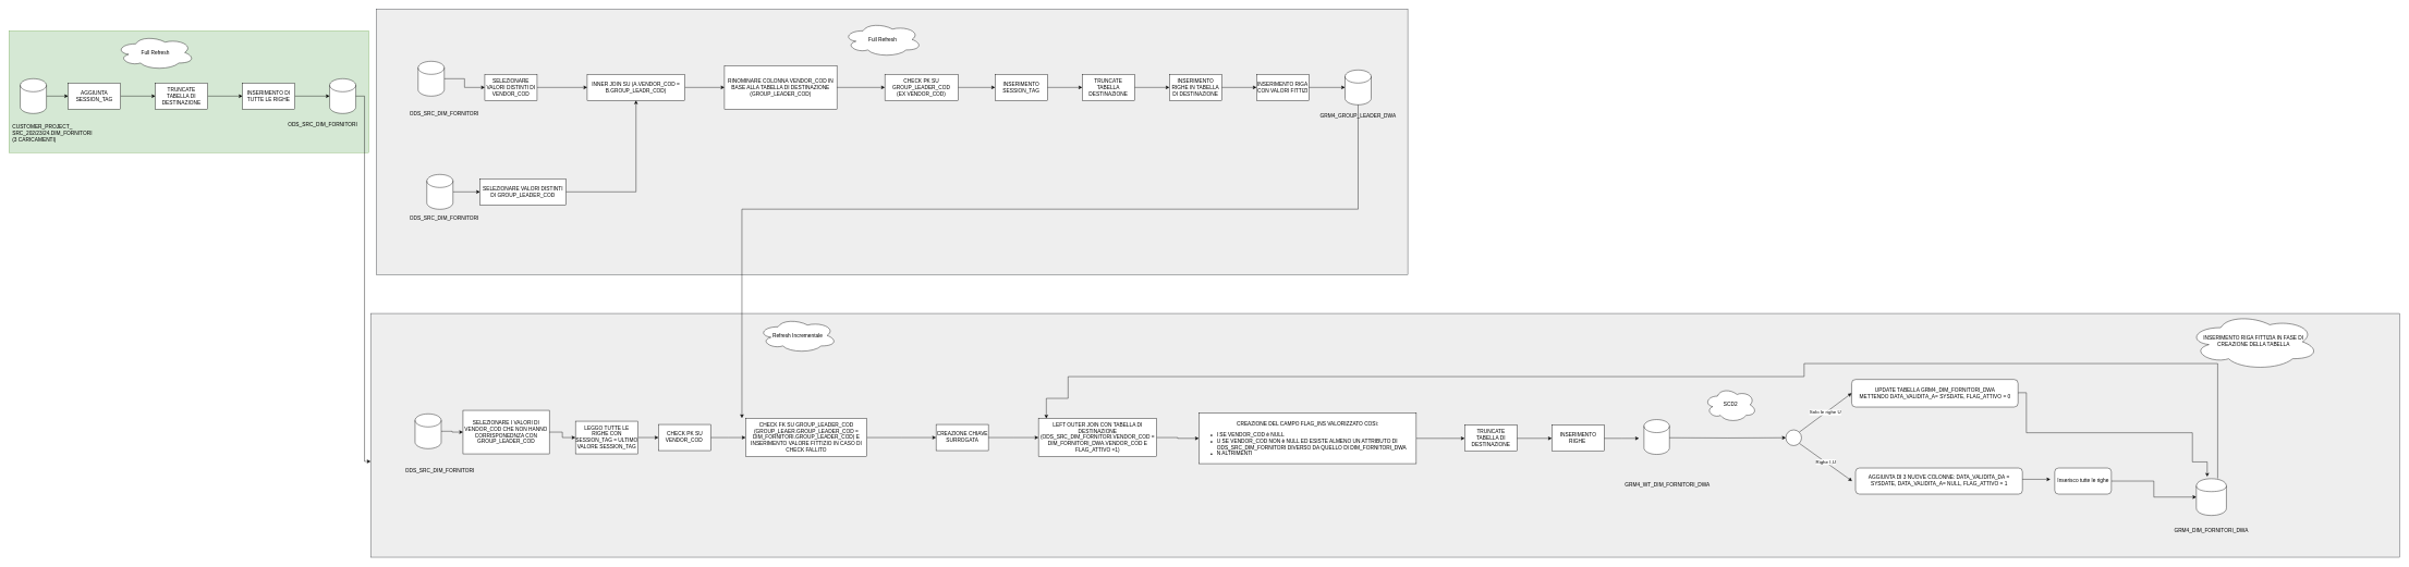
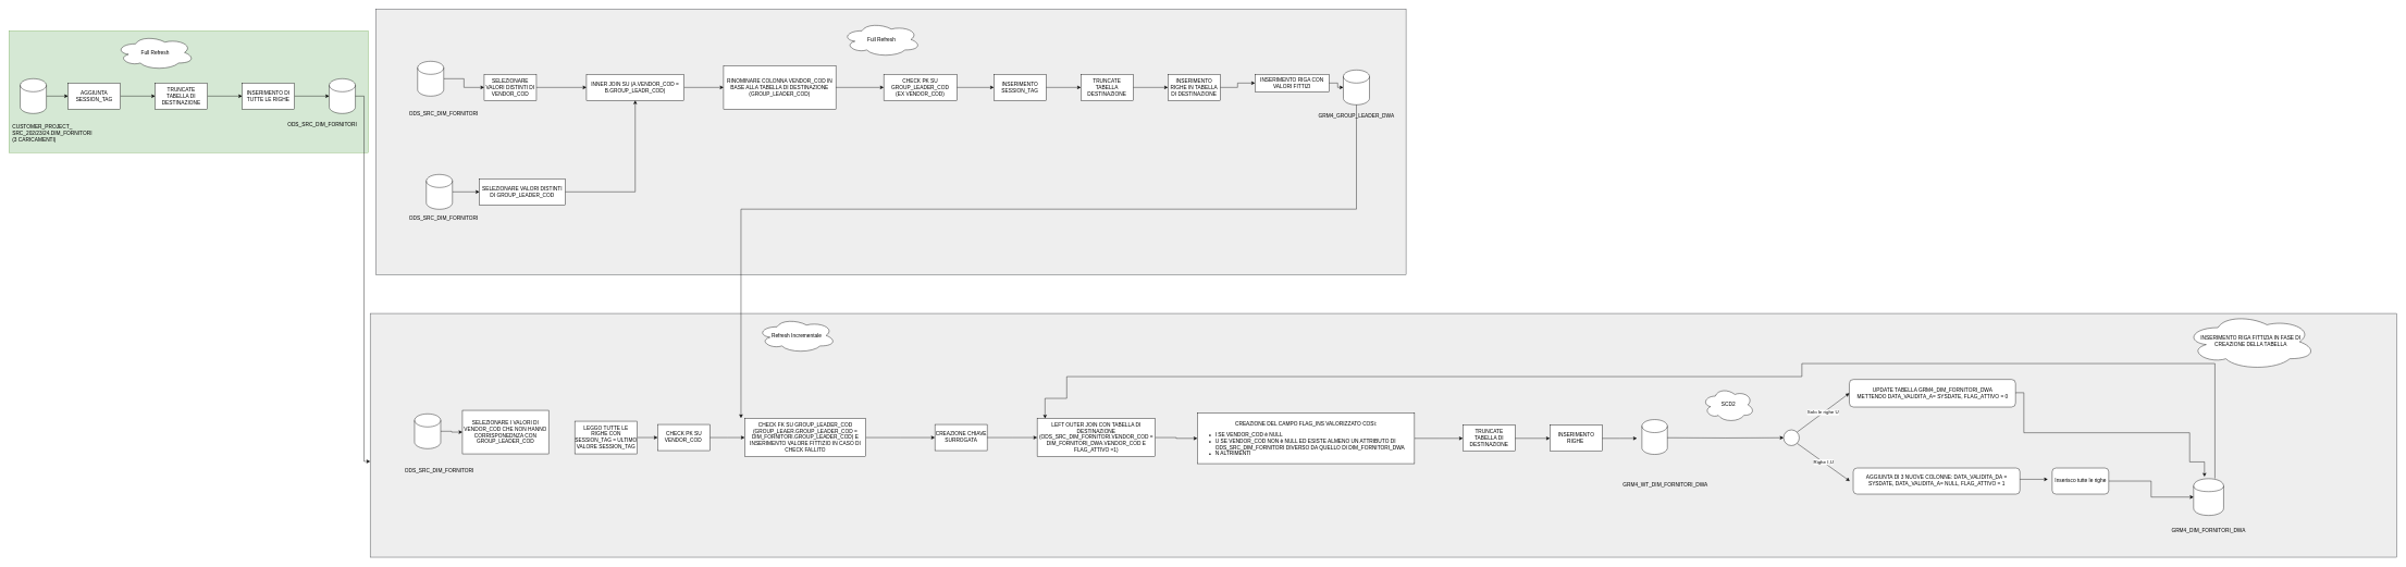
  <mxCell id="0" />
  <mxCell id="1" parent="0" />
  <mxCell id="2" value="" style="rounded=0;whiteSpace=wrap;html=1;fillColor=#d5e8d4;strokeColor=#82b366;" vertex="1" parent="1"><mxGeometry x="20" y="70" width="826" height="280" as="geometry" /></mxCell>
  <mxCell id="3" value="" style="edgeStyle=orthogonalEdgeStyle;rounded=0;orthogonalLoop=1;jettySize=auto;html=1;" edge="1" parent="1" source="4" target="7"><mxGeometry relative="1" as="geometry" /></mxCell>
  <mxCell id="4" value="" style="shape=cylinder3;whiteSpace=wrap;html=1;boundedLbl=1;backgroundOutline=1;size=15;" vertex="1" parent="1"><mxGeometry x="46" y="180" width="60" height="80" as="geometry" /></mxCell>
  <mxCell id="5" value="CUSTOMER_PROJECT_&lt;br&gt;SRC_202/23/24.DIM_FORNITORI (3 CARICAMENTI)" style="text;html=1;align=left;verticalAlign=middle;whiteSpace=wrap;rounded=0;" vertex="1" parent="1"><mxGeometry x="26" y="250" width="170" height="110" as="geometry" /></mxCell>
  <mxCell id="6" value="" style="edgeStyle=orthogonalEdgeStyle;rounded=0;orthogonalLoop=1;jettySize=auto;html=1;" edge="1" parent="1" source="7" target="10"><mxGeometry relative="1" as="geometry" /></mxCell>
  <mxCell id="7" value="AGGIUNTA SESSION_TAG" style="whiteSpace=wrap;html=1;" vertex="1" parent="1"><mxGeometry x="156" y="190" width="120" height="60" as="geometry" /></mxCell>
  <mxCell id="8" value="Full Refresh" style="ellipse;shape=cloud;whiteSpace=wrap;html=1;" vertex="1" parent="1"><mxGeometry x="266" y="80" width="180" height="80" as="geometry" /></mxCell>
  <mxCell id="9" value="" style="edgeStyle=orthogonalEdgeStyle;rounded=0;orthogonalLoop=1;jettySize=auto;html=1;" edge="1" parent="1" source="10" target="76"><mxGeometry relative="1" as="geometry" /></mxCell>
  <mxCell id="10" value="TRUNCATE TABELLA DI DESTINAZIONE" style="whiteSpace=wrap;html=1;" vertex="1" parent="1"><mxGeometry x="356" y="190" width="120" height="60" as="geometry" /></mxCell>
  <mxCell id="11" value="" style="shape=cylinder3;whiteSpace=wrap;html=1;boundedLbl=1;backgroundOutline=1;size=15;" vertex="1" parent="1"><mxGeometry x="756" y="180" width="60" height="80" as="geometry" /></mxCell>
  <mxCell id="12" value="ODS_SRC_DIM_FORNITORI" style="text;html=1;align=center;verticalAlign=middle;whiteSpace=wrap;rounded=0;" vertex="1" parent="1"><mxGeometry x="637" y="270" width="206" height="30" as="geometry" /></mxCell>
  <mxCell id="13" value="" style="rounded=0;whiteSpace=wrap;html=1;fillColor=#eeeeee;strokeColor=#36393d;" vertex="1" parent="1"><mxGeometry x="850" y="719.38" width="4656" height="560" as="geometry" /></mxCell>
  <mxCell id="14" value="Refresh Incrementale" style="ellipse;shape=cloud;whiteSpace=wrap;html=1;" vertex="1" parent="1"><mxGeometry x="1740" y="730" width="180" height="80" as="geometry" /></mxCell>
  <mxCell id="15" value="" style="edgeStyle=orthogonalEdgeStyle;rounded=0;orthogonalLoop=1;jettySize=auto;html=1;" edge="1" parent="1" source="16" target="84"><mxGeometry relative="1" as="geometry" /></mxCell>
  <mxCell id="16" value="" style="shape=cylinder3;whiteSpace=wrap;html=1;boundedLbl=1;backgroundOutline=1;size=15;" vertex="1" parent="1"><mxGeometry x="952" y="950" width="60" height="80" as="geometry" /></mxCell>
  <mxCell id="17" value="ODS_SRC_DIM_FORNITORI" style="text;html=1;align=center;verticalAlign=middle;whiteSpace=wrap;rounded=0;" vertex="1" parent="1"><mxGeometry x="906" y="1065" width="206" height="30" as="geometry" /></mxCell>
  <mxCell id="18" value="" style="edgeStyle=orthogonalEdgeStyle;rounded=0;orthogonalLoop=1;jettySize=auto;html=1;" edge="1" parent="1" source="19" target="21"><mxGeometry relative="1" as="geometry" /></mxCell>
  <mxCell id="19" value="LEGGO TUTTE LE RIGHE CON SESSION_TAG = ULTIMO VALORE SESSION_TAG" style="whiteSpace=wrap;html=1;" vertex="1" parent="1"><mxGeometry x="1320" y="966.88" width="144" height="75" as="geometry" /></mxCell>
  <mxCell id="20" value="" style="edgeStyle=orthogonalEdgeStyle;rounded=0;orthogonalLoop=1;jettySize=auto;html=1;" edge="1" parent="1" source="21" target="23"><mxGeometry relative="1" as="geometry" /></mxCell>
  <mxCell id="21" value="CHECK PK SU VENDOR_COD&amp;nbsp;" style="whiteSpace=wrap;html=1;" vertex="1" parent="1"><mxGeometry x="1510.5" y="974.38" width="120" height="60" as="geometry" /></mxCell>
  <mxCell id="22" value="" style="edgeStyle=orthogonalEdgeStyle;rounded=0;orthogonalLoop=1;jettySize=auto;html=1;" edge="1" parent="1" source="23" target="81"><mxGeometry relative="1" as="geometry" /></mxCell>
  <mxCell id="23" value="CHECK FK SU GROUP_LEADER_COD (GROUP_LEAER.GROUP_LEADER_COD = DIM_FORNITORI.GROUP_LEADER_COD) E INSERIMENTO VALORE FITTIZIO IN CASO DI CHECK FALLITO" style="whiteSpace=wrap;html=1;" vertex="1" parent="1"><mxGeometry x="1710.5" y="960.63" width="278" height="87.5" as="geometry" /></mxCell>
  <mxCell id="24" value="" style="edgeStyle=orthogonalEdgeStyle;rounded=0;orthogonalLoop=1;jettySize=auto;html=1;" edge="1" parent="1" source="25" target="27"><mxGeometry relative="1" as="geometry" /></mxCell>
  <mxCell id="25" value="LEFT OUTER JOIN CON TABELLA DI DESTINAZIONE (ODS_SRC_DIM_FORNITORI.VENDOR_COD = DIM_FORNITORI_DWA.VENDOR_COD E FLAG_ATTIVO =1)" style="whiteSpace=wrap;html=1;" vertex="1" parent="1"><mxGeometry x="2382.5" y="960.63" width="271" height="87.5" as="geometry" /></mxCell>
  <mxCell id="26" value="" style="edgeStyle=orthogonalEdgeStyle;rounded=0;orthogonalLoop=1;jettySize=auto;html=1;" edge="1" parent="1" source="27" target="29"><mxGeometry relative="1" as="geometry" /></mxCell>
  <mxCell id="27" value="&lt;br&gt;&lt;span style=&quot;color: rgb(0, 0, 0); font-family: Helvetica; font-size: 12px; font-style: normal; font-variant-ligatures: normal; font-variant-caps: normal; font-weight: 400; letter-spacing: normal; orphans: 2; text-align: center; text-indent: 0px; text-transform: none; widows: 2; word-spacing: 0px; -webkit-text-stroke-width: 0px; white-space: normal; background-color: rgb(251, 251, 251); text-decoration-thickness: initial; text-decoration-style: initial; text-decoration-color: initial; display: inline !important; float: none;&quot;&gt;CREAZIONE DEL CAMPO FLAG_INS VALORIZZATO COSì:&lt;/span&gt;&lt;br style=&quot;color: rgb(0, 0, 0); font-family: Helvetica; font-size: 12px; font-style: normal; font-variant-ligatures: normal; font-variant-caps: normal; font-weight: 400; letter-spacing: normal; orphans: 2; text-align: center; text-indent: 0px; text-transform: none; widows: 2; word-spacing: 0px; -webkit-text-stroke-width: 0px; white-space: normal; background-color: rgb(251, 251, 251); text-decoration-thickness: initial; text-decoration-style: initial; text-decoration-color: initial;&quot;&gt;&lt;ul&gt;&lt;li style=&quot;text-align: left;&quot;&gt;&lt;span style=&quot;color: rgb(0, 0, 0); font-family: Helvetica; font-size: 12px; font-style: normal; font-variant-ligatures: normal; font-variant-caps: normal; font-weight: 400; letter-spacing: normal; orphans: 2; text-indent: 0px; text-transform: none; widows: 2; word-spacing: 0px; -webkit-text-stroke-width: 0px; white-space: normal; background-color: rgb(251, 251, 251); text-decoration-thickness: initial; text-decoration-style: initial; text-decoration-color: initial; float: none; display: inline !important;&quot;&gt;I SE VENDOR_COD è NULL&lt;/span&gt;&lt;/li&gt;&lt;li style=&quot;text-align: left;&quot;&gt;&lt;span style=&quot;color: rgb(0, 0, 0); font-family: Helvetica; font-size: 12px; font-style: normal; font-variant-ligatures: normal; font-variant-caps: normal; font-weight: 400; letter-spacing: normal; orphans: 2; text-indent: 0px; text-transform: none; widows: 2; word-spacing: 0px; -webkit-text-stroke-width: 0px; white-space: normal; background-color: rgb(251, 251, 251); text-decoration-thickness: initial; text-decoration-style: initial; text-decoration-color: initial; float: none; display: inline !important;&quot;&gt;U SE VENDOR_COD NON è NULL ED ESISTE ALMENO UN ATTRIBUTO DI ODS_SRC_DIM_FORNITORI DIVERSO DA QUELLO DI DIM_FORNITORI_DWA&lt;/span&gt;&lt;/li&gt;&lt;li style=&quot;text-align: left;&quot;&gt;&lt;span style=&quot;color: rgb(0, 0, 0); font-family: Helvetica; font-size: 12px; font-style: normal; font-variant-ligatures: normal; font-variant-caps: normal; font-weight: 400; letter-spacing: normal; orphans: 2; text-indent: 0px; text-transform: none; widows: 2; word-spacing: 0px; -webkit-text-stroke-width: 0px; white-space: normal; background-color: rgb(251, 251, 251); text-decoration-thickness: initial; text-decoration-style: initial; text-decoration-color: initial; float: none; display: inline !important;&quot;&gt;N ALTRIMENTI&lt;/span&gt;&lt;/li&gt;&lt;/ul&gt;" style="whiteSpace=wrap;html=1;" vertex="1" parent="1"><mxGeometry x="2750.5" y="948.13" width="499" height="116.25" as="geometry" /></mxCell>
  <mxCell id="28" value="" style="edgeStyle=orthogonalEdgeStyle;rounded=0;orthogonalLoop=1;jettySize=auto;html=1;" edge="1" parent="1" source="29" target="31"><mxGeometry relative="1" as="geometry" /></mxCell>
  <mxCell id="29" value="TRUNCATE TABELLA DI DESTINAZIONE" style="whiteSpace=wrap;html=1;" vertex="1" parent="1"><mxGeometry x="3360.5" y="976.255" width="120" height="60" as="geometry" /></mxCell>
  <mxCell id="30" value="" style="edgeStyle=orthogonalEdgeStyle;rounded=0;orthogonalLoop=1;jettySize=auto;html=1;" edge="1" parent="1" source="31"><mxGeometry relative="1" as="geometry"><mxPoint x="3760.5" y="1006.255" as="targetPoint" /></mxGeometry></mxCell>
  <mxCell id="31" value="INSERIMENTO RIGHE&amp;nbsp;" style="whiteSpace=wrap;html=1;" vertex="1" parent="1"><mxGeometry x="3560.5" y="976.255" width="120" height="60" as="geometry" /></mxCell>
  <mxCell id="32" value="" style="shape=cylinder3;whiteSpace=wrap;html=1;boundedLbl=1;backgroundOutline=1;size=15;" vertex="1" parent="1"><mxGeometry x="3772" y="963.13" width="58.5" height="80" as="geometry" /></mxCell>
  <mxCell id="33" style="edgeStyle=orthogonalEdgeStyle;rounded=0;html=1;exitX=1;exitY=0.5;entryX=0.5;entryY=0;startArrow=none;startFill=0;jettySize=auto;orthogonalLoop=1;strokeColor=#000000;" edge="1" parent="1" source="34"><mxGeometry relative="1" as="geometry"><Array as="points"><mxPoint x="4630.5" y="901.38" /><mxPoint x="4649.5" y="901.38" /><mxPoint x="4649.5" y="993.38" /><mxPoint x="5030.5" y="993.38" /><mxPoint x="5030.5" y="1060.38" /></Array><mxPoint x="5064.5" y="1094.38" as="targetPoint" /></mxGeometry></mxCell>
  <mxCell id="34" value="UPDATE TABELLA GRM4_DIM_FORNITORI_DWA&lt;br&gt;&amp;nbsp; METTENDO DATA_VALIDITA_A= SYSDATE, FLAG_ATTIVO = 0&amp;nbsp;&amp;nbsp;" style="rounded=1;whiteSpace=wrap;html=1;" vertex="1" parent="1"><mxGeometry x="4248.5" y="870.88" width="382" height="63.5" as="geometry" /></mxCell>
  <mxCell id="35" value="Solo le righe U" style="edgeStyle=none;rounded=0;html=1;exitX=1;exitY=0;entryX=0;entryY=0.5;jettySize=auto;orthogonalLoop=1;" edge="1" parent="1" source="37" target="34"><mxGeometry relative="1" as="geometry" /></mxCell>
  <mxCell id="36" value="Righe I,U" style="edgeStyle=none;rounded=0;html=1;exitX=1;exitY=1;entryX=0.005;entryY=0.571;entryPerimeter=0;jettySize=auto;orthogonalLoop=1;" edge="1" parent="1" source="37"><mxGeometry relative="1" as="geometry"><mxPoint x="4249.5" y="1104.38" as="targetPoint" /></mxGeometry></mxCell>
  <mxCell id="37" value="" style="ellipse;whiteSpace=wrap;html=1;aspect=fixed;" vertex="1" parent="1"><mxGeometry x="4097.5" y="986.88" width="36" height="36" as="geometry" /></mxCell>
  <mxCell id="38" style="edgeStyle=orthogonalEdgeStyle;rounded=0;html=1;exitX=1;exitY=0.5;entryX=0;entryY=0.5;startArrow=none;startFill=0;jettySize=auto;orthogonalLoop=1;strokeColor=#000000;" edge="1" parent="1"><mxGeometry relative="1" as="geometry"><mxPoint x="4630.5" y="1100.38" as="sourcePoint" /><mxPoint x="4704.5" y="1100.38" as="targetPoint" /></mxGeometry></mxCell>
  <mxCell id="39" style="edgeStyle=orthogonalEdgeStyle;rounded=0;orthogonalLoop=1;jettySize=auto;html=1;exitX=0.85;exitY=0.05;exitDx=0;exitDy=0;exitPerimeter=0;" edge="1" parent="1" target="25"><mxGeometry relative="1" as="geometry"><mxPoint x="5088.5" y="1098.38" as="sourcePoint" /><mxPoint x="2490.61" y="996.405" as="targetPoint" /><Array as="points"><mxPoint x="5088.5" y="834.38" /><mxPoint x="4139.5" y="834.38" /><mxPoint x="4139.5" y="864.38" /><mxPoint x="2450.5" y="864.38" /><mxPoint x="2450.5" y="914.38" /><mxPoint x="2400.5" y="914.38" /></Array></mxGeometry></mxCell>
  <mxCell id="40" style="edgeStyle=orthogonalEdgeStyle;rounded=0;html=1;exitX=1;exitY=0.5;entryX=0;entryY=0.5;startArrow=none;startFill=0;jettySize=auto;orthogonalLoop=1;strokeColor=#000000;exitDx=0;exitDy=0;entryDx=0;entryDy=0;" edge="1" parent="1" target="37"><mxGeometry relative="1" as="geometry"><mxPoint x="3830.5" y="1004.88" as="sourcePoint" /><mxPoint x="3610.5" y="1039.88" as="targetPoint" /></mxGeometry></mxCell>
  <mxCell id="41" value="GRM4_WT_DIM_FORNITORI_DWA" style="text;html=1;align=center;verticalAlign=middle;whiteSpace=wrap;rounded=0;" vertex="1" parent="1"><mxGeometry x="3695.5" y="1099.38" width="260" height="30" as="geometry" /></mxCell>
  <mxCell id="42" value="AGGIUNTA DI 3 NUOVE COLONNE: DATA_VALIDITA_DA&amp;nbsp;= SYSDATE, DATA_VALIDITA_A= NULL, FLAG_ATTIVO = 1" style="rounded=1;whiteSpace=wrap;html=1;" vertex="1" parent="1"><mxGeometry x="4257.5" y="1074.38" width="383" height="60" as="geometry" /></mxCell>
  <mxCell id="43" style="edgeStyle=orthogonalEdgeStyle;rounded=0;orthogonalLoop=1;jettySize=auto;html=1;" edge="1" parent="1" source="44" target="45"><mxGeometry relative="1" as="geometry" /></mxCell>
  <mxCell id="44" value="Inserisco tutte le righe" style="rounded=1;whiteSpace=wrap;html=1;" vertex="1" parent="1"><mxGeometry x="4714.5" y="1074.38" width="130" height="60" as="geometry" /></mxCell>
  <mxCell id="45" value="" style="shape=cylinder;whiteSpace=wrap;html=1;" vertex="1" parent="1"><mxGeometry x="5039.5" y="1098.88" width="69" height="84.5" as="geometry" /></mxCell>
  <mxCell id="46" value="GRM4_DIM_FORNITORI_DWA" style="text;html=1;align=center;verticalAlign=middle;whiteSpace=wrap;rounded=0;" vertex="1" parent="1"><mxGeometry x="4959" y="1204.38" width="230" height="30" as="geometry" /></mxCell>
  <mxCell id="47" value="SCD2" style="ellipse;shape=cloud;whiteSpace=wrap;html=1;" vertex="1" parent="1"><mxGeometry x="3910.5" y="889.38" width="120" height="80" as="geometry" /></mxCell>
  <mxCell id="48" value="" style="rounded=0;whiteSpace=wrap;html=1;fillColor=#eeeeee;strokeColor=#36393d;movable=0;resizable=0;rotatable=0;deletable=0;editable=0;locked=1;connectable=0;" vertex="1" parent="1"><mxGeometry x="863" y="20" width="2367" height="610" as="geometry" /></mxCell>
  <mxCell id="49" style="edgeStyle=orthogonalEdgeStyle;rounded=0;orthogonalLoop=1;jettySize=auto;html=1;entryX=0;entryY=0.607;entryDx=0;entryDy=0;entryPerimeter=0;" edge="1" parent="1" source="11" target="13"><mxGeometry relative="1" as="geometry"><Array as="points"><mxPoint x="836" y="220" /><mxPoint x="836" y="1059" /></Array></mxGeometry></mxCell>
  <mxCell id="50" value="" style="edgeStyle=orthogonalEdgeStyle;rounded=0;orthogonalLoop=1;jettySize=auto;html=1;" edge="1" parent="1" source="51" target="54"><mxGeometry relative="1" as="geometry" /></mxCell>
  <mxCell id="51" value="" style="shape=cylinder3;whiteSpace=wrap;html=1;boundedLbl=1;backgroundOutline=1;size=15;" vertex="1" parent="1"><mxGeometry x="959" y="140" width="60" height="80" as="geometry" /></mxCell>
  <mxCell id="52" value="ODS_SRC_DIM_FORNITORI" style="text;html=1;align=center;verticalAlign=middle;whiteSpace=wrap;rounded=0;" vertex="1" parent="1"><mxGeometry x="916" y="250" width="206" height="20" as="geometry" /></mxCell>
  <mxCell id="53" value="" style="edgeStyle=orthogonalEdgeStyle;rounded=0;orthogonalLoop=1;jettySize=auto;html=1;" edge="1" parent="1" source="54" target="59"><mxGeometry relative="1" as="geometry" /></mxCell>
  <mxCell id="54" value="SELEZIONARE VALORI DISTINTI DI VENDOR_COD" style="whiteSpace=wrap;html=1;" vertex="1" parent="1"><mxGeometry x="1112" y="170" width="120" height="60" as="geometry" /></mxCell>
  <mxCell id="55" value="" style="edgeStyle=orthogonalEdgeStyle;rounded=0;orthogonalLoop=1;jettySize=auto;html=1;" edge="1" parent="1" source="56" target="61"><mxGeometry relative="1" as="geometry" /></mxCell>
  <mxCell id="56" value="" style="shape=cylinder3;whiteSpace=wrap;html=1;boundedLbl=1;backgroundOutline=1;size=15;" vertex="1" parent="1"><mxGeometry x="979" y="400" width="60" height="80" as="geometry" /></mxCell>
  <mxCell id="57" value="ODS_SRC_DIM_FORNITORI" style="text;html=1;align=center;verticalAlign=middle;whiteSpace=wrap;rounded=0;" vertex="1" parent="1"><mxGeometry x="916" width="206" height="20" as="geometry" y="490" /></mxCell>
  <mxCell id="58" style="edgeStyle=orthogonalEdgeStyle;rounded=0;orthogonalLoop=1;jettySize=auto;html=1;exitX=1;exitY=0.5;exitDx=0;exitDy=0;" edge="1" parent="1" source="59" target="65"><mxGeometry relative="1" as="geometry" /></mxCell>
  <mxCell id="59" value="INNER JOIN SU (A.VENDOR_COD = B.GROUP_LEADR_COD)" style="whiteSpace=wrap;html=1;" vertex="1" parent="1"><mxGeometry x="1347" y="170" width="224" height="60" as="geometry" /></mxCell>
  <mxCell id="60" style="edgeStyle=orthogonalEdgeStyle;rounded=0;orthogonalLoop=1;jettySize=auto;html=1;entryX=0.5;entryY=1;entryDx=0;entryDy=0;" edge="1" parent="1" source="61" target="59"><mxGeometry relative="1" as="geometry" /></mxCell>
  <mxCell id="61" value="SELEZIONARE VALORI DISTINTI DI GROUP_LEADER_COD" style="whiteSpace=wrap;html=1;" vertex="1" parent="1"><mxGeometry x="1101" y="410" width="197" height="60" as="geometry" /></mxCell>
  <mxCell id="62" style="edgeStyle=orthogonalEdgeStyle;rounded=0;orthogonalLoop=1;jettySize=auto;html=1;exitX=1;exitY=0.5;exitDx=0;exitDy=0;entryX=0;entryY=0.5;entryDx=0;entryDy=0;" edge="1" parent="1" source="63" target="67"><mxGeometry relative="1" as="geometry" /></mxCell>
  <mxCell id="63" value="CHECK PK SU GROUP_LEADER_COD&lt;div&gt;(EX VENDOR_COD)&lt;/div&gt;" style="whiteSpace=wrap;html=1;" vertex="1" parent="1"><mxGeometry x="2030" y="170" width="168" height="60" as="geometry" /></mxCell>
  <mxCell id="64" style="edgeStyle=orthogonalEdgeStyle;rounded=0;orthogonalLoop=1;jettySize=auto;html=1;exitX=1;exitY=0.5;exitDx=0;exitDy=0;entryX=0;entryY=0.5;entryDx=0;entryDy=0;" edge="1" parent="1" source="65" target="63"><mxGeometry relative="1" as="geometry" /></mxCell>
  <mxCell id="65" value="RINOMINARE COLONNA VENDOR_COD IN BASE ALLA TABELLA DI DESTINAZIONE (GROUP_LEADER_COD)" style="whiteSpace=wrap;html=1;" vertex="1" parent="1"><mxGeometry x="1662" y="150" width="258" height="100" as="geometry" /></mxCell>
  <mxCell id="66" value="" style="edgeStyle=orthogonalEdgeStyle;rounded=0;orthogonalLoop=1;jettySize=auto;html=1;" edge="1" parent="1" source="67" target="69"><mxGeometry relative="1" as="geometry" /></mxCell>
  <mxCell id="67" value="INSERIMENTO SESSION_TAG" style="whiteSpace=wrap;html=1;" vertex="1" parent="1"><mxGeometry x="2283" y="170" width="120" height="60" as="geometry" /></mxCell>
  <mxCell id="68" value="" style="edgeStyle=orthogonalEdgeStyle;rounded=0;orthogonalLoop=1;jettySize=auto;html=1;" edge="1" parent="1" source="69" target="71"><mxGeometry relative="1" as="geometry" /></mxCell>
  <mxCell id="69" value="TRUNCATE TABELLA DESTINAZIONE" style="whiteSpace=wrap;html=1;" vertex="1" parent="1"><mxGeometry x="2483" y="170" width="120" height="60" as="geometry" /></mxCell>
  <mxCell id="70" value="" style="edgeStyle=orthogonalEdgeStyle;rounded=0;orthogonalLoop=1;jettySize=auto;html=1;" edge="1" parent="1" source="71" target="78"><mxGeometry relative="1" as="geometry" /></mxCell>
  <mxCell id="71" value="INSERIMENTO RIGHE IN TABELLA DI DESTINAZIONE" style="whiteSpace=wrap;html=1;" vertex="1" parent="1"><mxGeometry x="2683" y="170" width="120" height="60" as="geometry" /></mxCell>
  <mxCell id="72" value="" style="shape=cylinder3;whiteSpace=wrap;html=1;boundedLbl=1;backgroundOutline=1;size=15;" vertex="1" parent="1"><mxGeometry x="3086" y="160" width="60" height="80" as="geometry" /></mxCell>
  <mxCell id="73" value="GRM4_GROUP_LEADER_DWA" style="text;html=1;align=center;verticalAlign=middle;whiteSpace=wrap;rounded=0;" vertex="1" parent="1"><mxGeometry x="3016" y="250" width="200" height="30" as="geometry" /></mxCell>
  <mxCell id="74" style="edgeStyle=orthogonalEdgeStyle;rounded=0;orthogonalLoop=1;jettySize=auto;html=1;entryX=0.183;entryY=0.429;entryDx=0;entryDy=0;entryPerimeter=0;" edge="1" parent="1" source="72" target="13"><mxGeometry relative="1" as="geometry" /></mxCell>
  <mxCell id="75" value="" style="edgeStyle=orthogonalEdgeStyle;rounded=0;orthogonalLoop=1;jettySize=auto;html=1;" edge="1" parent="1" source="76" target="11"><mxGeometry relative="1" as="geometry" /></mxCell>
  <mxCell id="76" value="INSERIMENTO DI TUTTE LE RIGHE" style="whiteSpace=wrap;html=1;" vertex="1" parent="1"><mxGeometry x="556" y="190" width="120" height="60" as="geometry" /></mxCell>
  <mxCell id="77" value="" style="edgeStyle=orthogonalEdgeStyle;rounded=0;orthogonalLoop=1;jettySize=auto;html=1;" edge="1" parent="1" source="78" target="72"><mxGeometry relative="1" as="geometry" /></mxCell>
- <mxCell id="78" value="INSERIMENTO RIGA CON VALORI FITTIZI" style="whiteSpace=wrap;html=1;" vertex="1" parent="1"><mxGeometry x="2883" y="170" width="120" height="60" as="geometry" /></mxCell>
+ <mxCell id="78" value="INSERIMENTO RIGA CON VALORI FITTIZI" style="whiteSpace=wrap;html=1;" vertex="1" parent="1"><mxGeometry x="2883" y="170" width="170" height="40" as="geometry" /></mxCell>
  <mxCell id="79" value="INSERIMENTO RIGA FITTIZIA IN FASE DI CREAZIONE DELLA TABELLA" style="ellipse;shape=cloud;whiteSpace=wrap;html=1;" vertex="1" parent="1"><mxGeometry x="5020.5" y="719.38" width="300" height="130" as="geometry" /></mxCell>
  <mxCell id="80" style="edgeStyle=orthogonalEdgeStyle;rounded=0;orthogonalLoop=1;jettySize=auto;html=1;" edge="1" parent="1" source="81" target="25"><mxGeometry relative="1" as="geometry" /></mxCell>
  <mxCell id="81" value="CREAZIONE CHIAVE SURROGATA" style="whiteSpace=wrap;html=1;" vertex="1" parent="1"><mxGeometry x="2147.5" y="974.38" width="120" height="60" as="geometry" /></mxCell>
  <mxCell id="82" value="Full Refresh" style="ellipse;shape=cloud;whiteSpace=wrap;html=1;" vertex="1" parent="1"><mxGeometry x="1935" y="50" width="180" height="80" as="geometry" /></mxCell>
- <mxCell id="83" value="" style="edgeStyle=orthogonalEdgeStyle;rounded=0;orthogonalLoop=1;jettySize=auto;html=1;" edge="1" parent="1" source="84" target="19"><mxGeometry relative="1" as="geometry" /></mxCell>
  <mxCell id="84" value="SELEZIONARE I VALORI DI VENDOR_COD CHE NON HANNO CORRISPONEDNZA CON GROUP_LEADER_COD" style="whiteSpace=wrap;html=1;" vertex="1" parent="1"><mxGeometry x="1062" y="941.88" width="198" height="100" as="geometry" /></mxCell>
